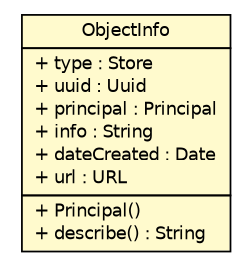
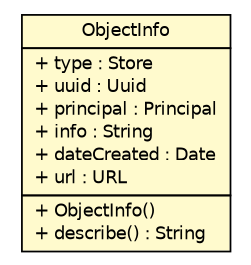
  digraph {
    nodesep=0.25
    ranksep=0.5
-   n1 [fontcolor=black fontname=Helvetica fontsize=10.0 label=<<table title="sorcer.util.bdb.objects.ObjectInfo" border="0" cellborder="1" cellspacing="0" cellpadding="2" port="p" bgcolor="lemonChiffon" href="./ObjectInfo.html"> 		<tr><td><table border="0" cellspacing="0" cellpadding="1"> <tr><td align="center" balign="center"> ObjectInfo </td></tr> 		</table></td></tr> 		<tr><td><table border="0" cellspacing="0" cellpadding="1"> <tr><td align="left" balign="left"> + type : Store </td></tr> <tr><td align="left" balign="left"> + uuid : Uuid </td></tr> <tr><td align="left" balign="left"> + principal : Principal </td></tr> <tr><td align="left" balign="left"> + info : String </td></tr> <tr><td align="left" balign="left"> + dateCreated : Date </td></tr> <tr><td align="left" balign="left"> + url : URL </td></tr> 		</table></td></tr> 		<tr><td><table border="0" cellspacing="0" cellpadding="1"> <tr><td align="left" balign="left"> + Principal() </td></tr> <tr><td align="left" balign="left"> + describe() : String </td></tr> 		</table></td></tr> 		</table>> shape=plaintext]
+   n1 [fontcolor=black fontname=Helvetica fontsize=10.0 label=<<table title="sorcer.util.bdb.objects.ObjectInfo" border="0" cellborder="1" cellspacing="0" cellpadding="2" port="p" bgcolor="lemonChiffon" href="./ObjectInfo.html"> 		<tr><td><table border="0" cellspacing="0" cellpadding="1"> <tr><td align="center" balign="center"> ObjectInfo </td></tr> 		</table></td></tr> 		<tr><td><table border="0" cellspacing="0" cellpadding="1"> <tr><td align="left" balign="left"> + type : Store </td></tr> <tr><td align="left" balign="left"> + uuid : Uuid </td></tr> <tr><td align="left" balign="left"> + principal : Principal </td></tr> <tr><td align="left" balign="left"> + info : String </td></tr> <tr><td align="left" balign="left"> + dateCreated : Date </td></tr> <tr><td align="left" balign="left"> + url : URL </td></tr> 		</table></td></tr> 		<tr><td><table border="0" cellspacing="0" cellpadding="1"> <tr><td align="left" balign="left"> + ObjectInfo() </td></tr> <tr><td align="left" balign="left"> + describe() : String </td></tr> 		</table></td></tr> 		</table>> shape=plaintext]
  }
